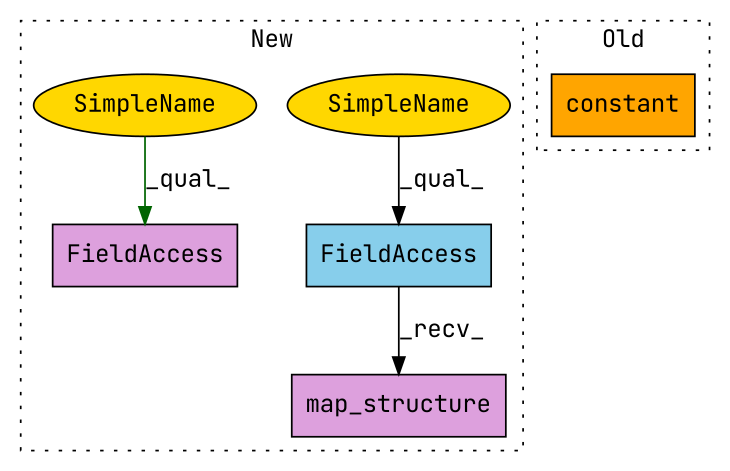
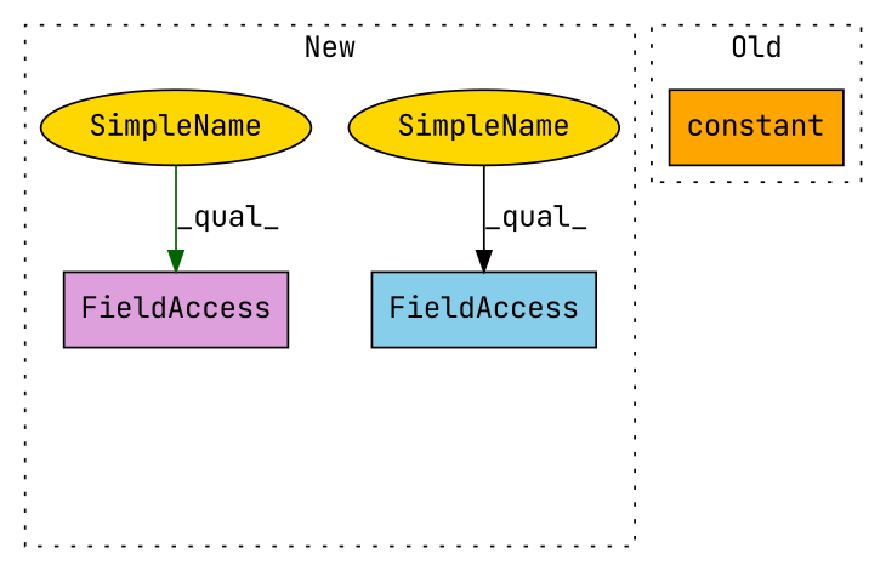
  digraph {
    fontname="JetBrains Mono"
    node [a=32 l=15 s=3688 shape=box style=filled fillcolor=plum fontname="JetBrains Mono"]
    edge [color=black fontname="JetBrains Mono"]
-   n1 [l="14,1" label=map_structure s="3704,3752"]
    n2 [a=22 label=FieldAccess fillcolor=skyblue]
    n3 [a=22 label=FieldAccess s=2939]
    n4 [a=42 l=10 label=SimpleName shape=ellipse fillcolor=gold]
    n5 [a=42 l=10 label=SimpleName s=2939 shape=ellipse fillcolor=gold]
    n6 [l="9,1" label=constant s="3773,3797" fillcolor=orange]
    subgraph cluster_1 {
      label=New
      style=dotted
-     n1
      n2
      n3
      n4
      n5
    }
    subgraph cluster_2 {
      label=Old
      style=dotted
      n6
    }
-   n2 -> n1 [label=_recv_]
    n4 -> n2 [label=_qual_]
    n5 -> n3 [label=_qual_ color=darkgreen]
  }
